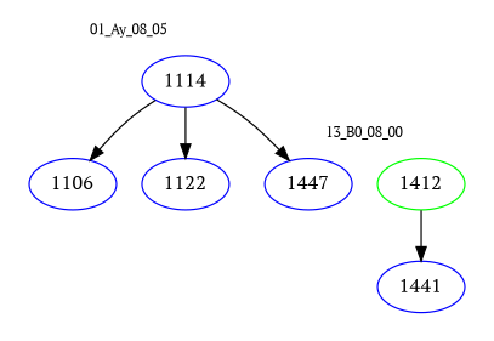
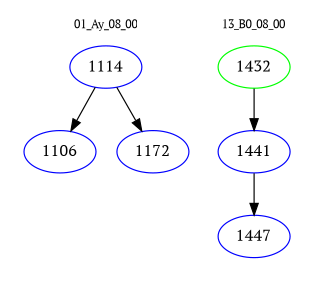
  digraph {
    fontname="PT Serif"
    node [color=blue fontname="PT Serif"]
    edge [color=black fontname="PT Serif"]
    n1 [label=1114]
    n2 [label=1106]
-   n3 [label=1122]
+   n3 [label=1172]
    n4 [label=1441]
-   n5 [color=green label=1412]
+   n5 [color=green label=1432]
    n6 [label=1447]
    subgraph cluster_1 {
      color=white
      fontsize=10
-     label="01_Ay_08_05"
+     label="01_Ay_08_00"
      n1
      n2
      n3
    }
    subgraph cluster_2 {
      color=white
      fontsize=10
      label="13_B0_08_00"
      n4
      n5
      n6
    }
    n1 -> n2
    n1 -> n3
-   n1 -> n6
+   n4 -> n6
    n5 -> n4
  }
